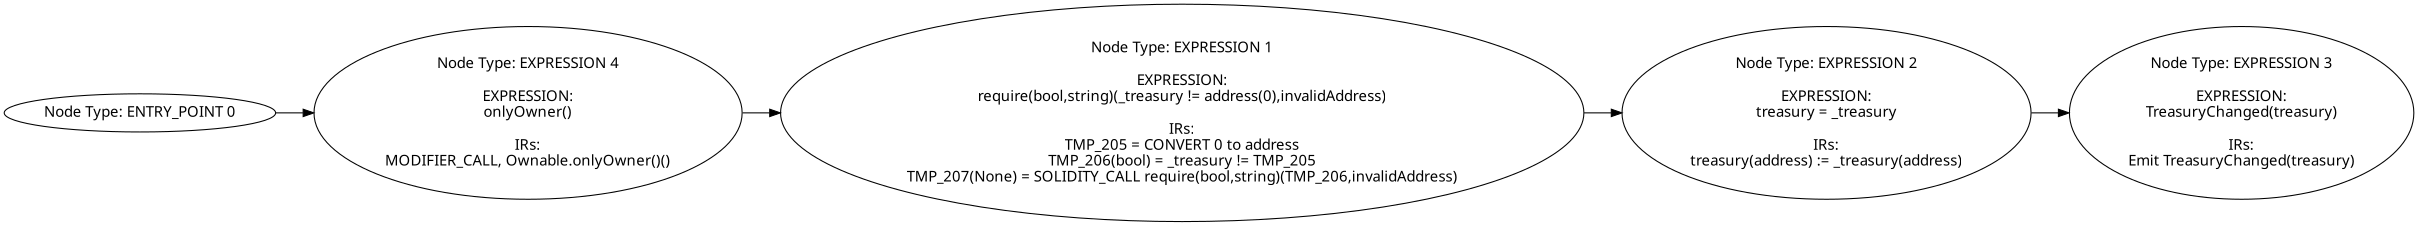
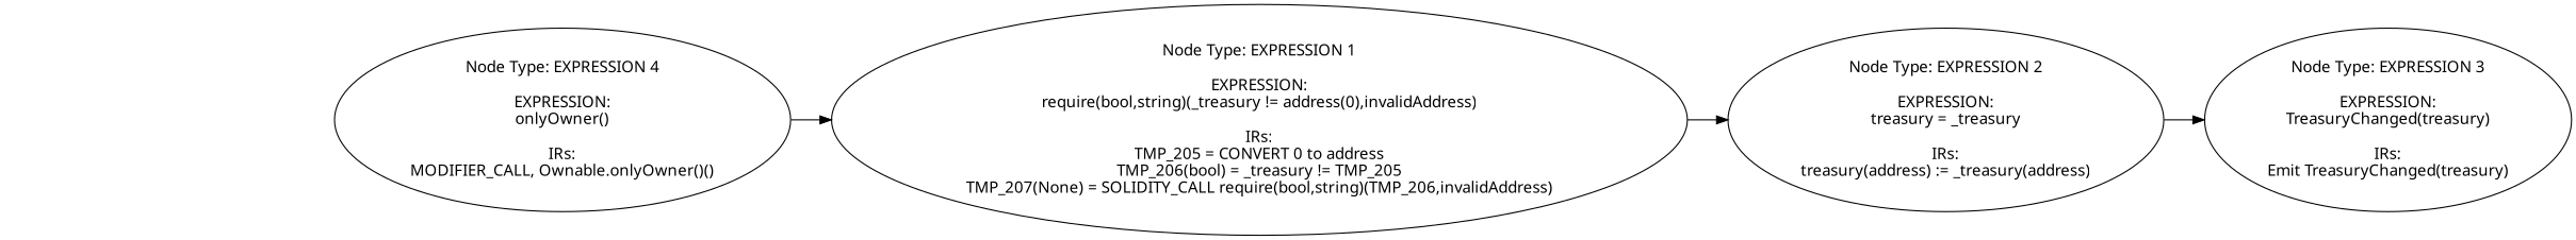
  digraph {
    rankdir=LR
    fontname="Noto Sans"
    node [fontname="Noto Sans"]
    edge [fontname="Noto Sans"]
-   n1 [label="Node Type: ENTRY_POINT 0\n"]
    n2 [label="Node Type: EXPRESSION 4\n\nEXPRESSION:\nonlyOwner()\n\nIRs:\nMODIFIER_CALL, Ownable.onlyOwner()()"]
    n3 [label="Node Type: EXPRESSION 1\n\nEXPRESSION:\nrequire(bool,string)(_treasury != address(0),invalidAddress)\n\nIRs:\nTMP_205 = CONVERT 0 to address\nTMP_206(bool) = _treasury != TMP_205\nTMP_207(None) = SOLIDITY_CALL require(bool,string)(TMP_206,invalidAddress)"]
    n4 [label="Node Type: EXPRESSION 2\n\nEXPRESSION:\ntreasury = _treasury\n\nIRs:\ntreasury(address) := _treasury(address)"]
    n5 [label="Node Type: EXPRESSION 3\n\nEXPRESSION:\nTreasuryChanged(treasury)\n\nIRs:\nEmit TreasuryChanged(treasury)"]
-   n1 -> n2
    n2 -> n3
    n3 -> n4
    n4 -> n5
  }
